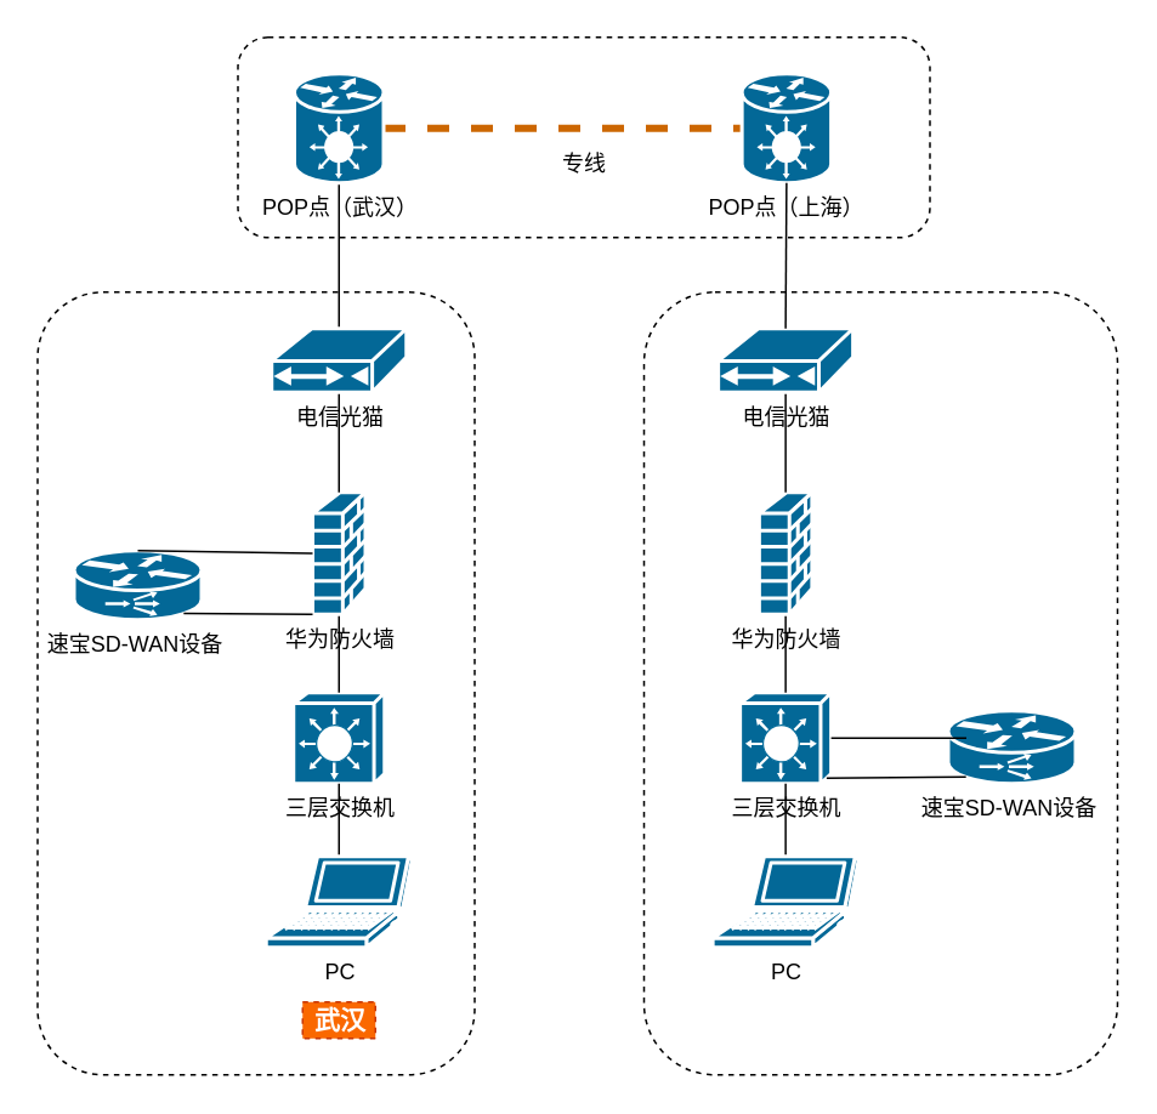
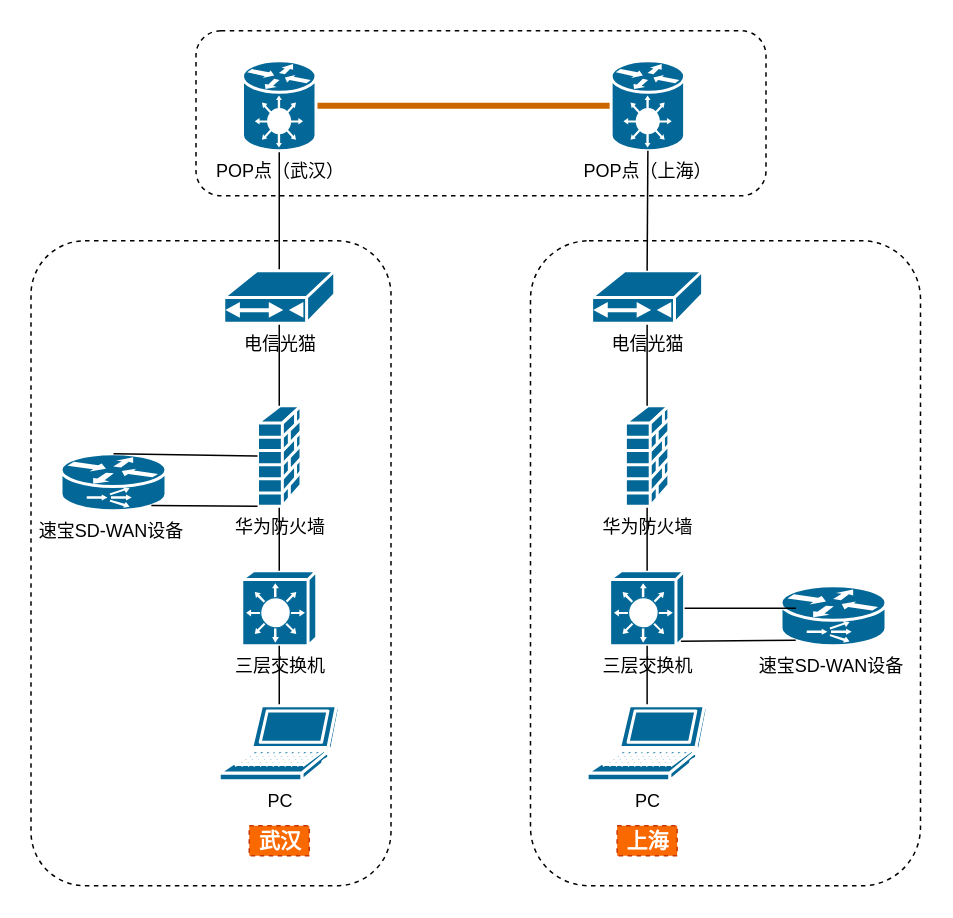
  <mxCell id="0" />
  <mxCell id="1" parent="0" />
  <mxCell id="2" value="" style="rounded=1;whiteSpace=wrap;html=1;dashed=1;" parent="1" vertex="1"><mxGeometry x="130" y="20" width="380" height="110" as="geometry" /></mxCell>
  <mxCell id="3" value="" style="rounded=1;whiteSpace=wrap;html=1;dashed=1;" parent="1" vertex="1"><mxGeometry x="20" y="160" width="240" height="430" as="geometry" /></mxCell>
  <mxCell id="4" value="三层交换机" style="shape=mxgraph.cisco.switches.layer_3_switch;html=1;pointerEvents=1;dashed=0;fillColor=#036897;strokeColor=#ffffff;strokeWidth=2;verticalLabelPosition=bottom;verticalAlign=top;align=center;outlineConnect=0;" parent="1" vertex="1"><mxGeometry x="160.5" y="380" width="50" height="50" as="geometry" /></mxCell>
  <mxCell id="5" style="rounded=1;orthogonalLoop=1;jettySize=auto;html=1;exitX=0.5;exitY=1;exitDx=0;exitDy=0;exitPerimeter=0;entryX=0.5;entryY=0;entryDx=0;entryDy=0;entryPerimeter=0;endArrow=none;endFill=0;startArrow=none;startFill=0;" parent="1" source="6" target="4" edge="1"><mxGeometry relative="1" as="geometry" /></mxCell>
  <mxCell id="6" value="华为防火墙" style="shape=mxgraph.cisco.security.firewall;html=1;pointerEvents=1;dashed=0;fillColor=#036897;strokeColor=#ffffff;strokeWidth=2;verticalLabelPosition=bottom;verticalAlign=top;align=center;outlineConnect=0;" parent="1" vertex="1"><mxGeometry x="171" y="270" width="29" height="67" as="geometry" /></mxCell>
  <mxCell id="7" style="edgeStyle=none;rounded=1;orthogonalLoop=1;jettySize=auto;html=1;exitX=0.5;exitY=0;exitDx=0;exitDy=0;exitPerimeter=0;entryX=0.5;entryY=1;entryDx=0;entryDy=0;entryPerimeter=0;startArrow=none;startFill=0;endArrow=none;endFill=0;" parent="1" source="6" target="11" edge="1"><mxGeometry relative="1" as="geometry" /></mxCell>
  <mxCell id="8" value="速宝SD-WAN设备&amp;nbsp;" style="shape=mxgraph.cisco.routers.content_service_router;html=1;pointerEvents=1;dashed=0;fillColor=#036897;strokeColor=#ffffff;strokeWidth=2;verticalLabelPosition=bottom;verticalAlign=top;align=center;outlineConnect=0;" parent="1" vertex="1"><mxGeometry x="40" y="302" width="70" height="38" as="geometry" /></mxCell>
  <mxCell id="9" style="rounded=1;orthogonalLoop=1;jettySize=auto;html=1;exitX=0;exitY=0.5;exitDx=0;exitDy=0;exitPerimeter=0;endArrow=none;endFill=0;startArrow=none;startFill=0;entryX=0.5;entryY=0;entryDx=0;entryDy=0;entryPerimeter=0;" parent="1" source="6" target="8" edge="1"><mxGeometry relative="1" as="geometry"><mxPoint x="195.5" y="347" as="sourcePoint" /><mxPoint x="195.5" y="400" as="targetPoint" /></mxGeometry></mxCell>
  <mxCell id="10" style="edgeStyle=none;rounded=1;orthogonalLoop=1;jettySize=auto;html=1;exitX=0.5;exitY=0;exitDx=0;exitDy=0;exitPerimeter=0;entryX=0.5;entryY=1;entryDx=0;entryDy=0;entryPerimeter=0;startArrow=none;startFill=0;endArrow=none;endFill=0;" parent="1" source="11" target="15" edge="1"><mxGeometry relative="1" as="geometry" /></mxCell>
  <mxCell id="11" value="电信光猫" style="shape=mxgraph.cisco.modems_and_phones.cable_modem;html=1;pointerEvents=1;dashed=0;fillColor=#036897;strokeColor=#ffffff;strokeWidth=2;verticalLabelPosition=bottom;verticalAlign=top;align=center;outlineConnect=0;" parent="1" vertex="1"><mxGeometry x="148.5" y="180" width="74" height="35" as="geometry" /></mxCell>
  <mxCell id="12" style="edgeStyle=none;rounded=1;orthogonalLoop=1;jettySize=auto;html=1;entryX=0.5;entryY=1;entryDx=0;entryDy=0;entryPerimeter=0;startArrow=none;startFill=0;endArrow=none;endFill=0;" parent="1" source="13" target="4" edge="1"><mxGeometry relative="1" as="geometry" /></mxCell>
  <mxCell id="13" value="PC" style="shape=mxgraph.cisco.computers_and_peripherals.laptop;html=1;pointerEvents=1;dashed=0;fillColor=#036897;strokeColor=#ffffff;strokeWidth=2;verticalLabelPosition=bottom;verticalAlign=top;align=center;outlineConnect=0;" parent="1" vertex="1"><mxGeometry x="145.5" y="470" width="80" height="50" as="geometry" /></mxCell>
- <mxCell id="14" style="edgeStyle=none;orthogonalLoop=1;jettySize=auto;html=1;entryX=0;entryY=0.5;entryDx=0;entryDy=0;entryPerimeter=0;startArrow=none;startFill=0;endArrow=none;endFill=0;rounded=1;strokeColor=#CC6600;strokeWidth=4;dashed=1;" parent="1" source="15" target="17" edge="1"><mxGeometry relative="1" as="geometry" /></mxCell>
+ <mxCell id="14" style="edgeStyle=none;orthogonalLoop=1;jettySize=auto;html=1;entryX=0;entryY=0.5;entryDx=0;entryDy=0;entryPerimeter=0;startArrow=none;startFill=0;endArrow=none;endFill=0;rounded=1;strokeColor=#CC6600;strokeWidth=4;" parent="1" source="15" target="17" edge="1"><mxGeometry relative="1" as="geometry" /></mxCell>
  <mxCell id="15" value="POP点（武汉）" style="shape=mxgraph.cisco.hubs_and_gateways.generic_gateway;html=1;pointerEvents=1;dashed=0;fillColor=#036897;strokeColor=#ffffff;strokeWidth=2;verticalLabelPosition=bottom;verticalAlign=top;align=center;outlineConnect=0;" parent="1" vertex="1"><mxGeometry x="161" y="40" width="49" height="60" as="geometry" /></mxCell>
  <mxCell id="16" style="edgeStyle=none;rounded=1;orthogonalLoop=1;jettySize=auto;html=1;exitX=0.5;exitY=0;exitDx=0;exitDy=0;startArrow=none;startFill=0;endArrow=none;endFill=0;" parent="1" source="3" target="3" edge="1"><mxGeometry relative="1" as="geometry" /></mxCell>
  <mxCell id="17" value="POP点（上海）" style="shape=mxgraph.cisco.hubs_and_gateways.generic_gateway;html=1;pointerEvents=1;dashed=0;fillColor=#036897;strokeColor=#ffffff;strokeWidth=2;verticalLabelPosition=bottom;verticalAlign=top;align=center;outlineConnect=0;" parent="1" vertex="1"><mxGeometry x="406.75" y="40" width="49" height="60" as="geometry" /></mxCell>
- <mxCell id="18" value="专线" style="text;html=1;align=center;verticalAlign=middle;resizable=0;points=[];autosize=1;" parent="1" vertex="1"><mxGeometry x="300" y="80" width="40" height="20" as="geometry" /></mxCell>
  <mxCell id="19" value="&lt;span style=&quot;font-size: 14px&quot;&gt;武汉&lt;/span&gt;" style="text;html=1;resizable=0;autosize=1;align=center;verticalAlign=middle;points=[];fillColor=#fa6800;strokeColor=#C73500;rounded=0;dashed=1;fontColor=#ffffff;fontStyle=1" parent="1" vertex="1"><mxGeometry x="165.5" y="550" width="40" height="20" as="geometry" /></mxCell>
  <mxCell id="20" style="rounded=1;orthogonalLoop=1;jettySize=auto;html=1;exitX=0;exitY=1;exitDx=0;exitDy=0;exitPerimeter=0;endArrow=none;endFill=0;startArrow=none;startFill=0;entryX=0.86;entryY=0.91;entryDx=0;entryDy=0;entryPerimeter=0;" parent="1" source="6" target="8" edge="1"><mxGeometry relative="1" as="geometry"><mxPoint x="160.5" y="346.95" as="sourcePoint" /><mxPoint x="65" y="303.042" as="targetPoint" /></mxGeometry></mxCell>
  <mxCell id="21" value="" style="rounded=1;whiteSpace=wrap;html=1;dashed=1;" parent="1" vertex="1"><mxGeometry x="353" y="160" width="260" height="430" as="geometry" /></mxCell>
  <mxCell id="22" value="三层交换机" style="shape=mxgraph.cisco.switches.layer_3_switch;html=1;pointerEvents=1;dashed=0;fillColor=#036897;strokeColor=#ffffff;strokeWidth=2;verticalLabelPosition=bottom;verticalAlign=top;align=center;outlineConnect=0;" parent="1" vertex="1"><mxGeometry x="405.75" y="380" width="50" height="50" as="geometry" /></mxCell>
  <mxCell id="23" style="rounded=1;orthogonalLoop=1;jettySize=auto;html=1;exitX=0.5;exitY=1;exitDx=0;exitDy=0;exitPerimeter=0;entryX=0.5;entryY=0;entryDx=0;entryDy=0;entryPerimeter=0;endArrow=none;endFill=0;startArrow=none;startFill=0;" parent="1" source="24" target="22" edge="1"><mxGeometry relative="1" as="geometry" /></mxCell>
  <mxCell id="24" value="华为防火墙" style="shape=mxgraph.cisco.security.firewall;html=1;pointerEvents=1;dashed=0;fillColor=#036897;strokeColor=#ffffff;strokeWidth=2;verticalLabelPosition=bottom;verticalAlign=top;align=center;outlineConnect=0;" parent="1" vertex="1"><mxGeometry x="416.25" y="270" width="29" height="67" as="geometry" /></mxCell>
  <mxCell id="25" style="edgeStyle=none;rounded=1;orthogonalLoop=1;jettySize=auto;html=1;exitX=0.5;exitY=0;exitDx=0;exitDy=0;exitPerimeter=0;entryX=0.5;entryY=1;entryDx=0;entryDy=0;entryPerimeter=0;startArrow=none;startFill=0;endArrow=none;endFill=0;" parent="1" source="24" target="28" edge="1"><mxGeometry relative="1" as="geometry" /></mxCell>
  <mxCell id="26" value="速宝SD-WAN设备&amp;nbsp;" style="shape=mxgraph.cisco.routers.content_service_router;html=1;pointerEvents=1;dashed=0;fillColor=#036897;strokeColor=#ffffff;strokeWidth=2;verticalLabelPosition=bottom;verticalAlign=top;align=center;outlineConnect=0;" parent="1" vertex="1"><mxGeometry x="520" y="390" width="70" height="40" as="geometry" /></mxCell>
  <mxCell id="27" style="rounded=1;orthogonalLoop=1;jettySize=auto;html=1;endArrow=none;endFill=0;startArrow=none;startFill=0;exitX=1;exitY=0.5;exitDx=0;exitDy=0;exitPerimeter=0;" parent="1" source="22" edge="1"><mxGeometry relative="1" as="geometry"><mxPoint x="470" y="400" as="sourcePoint" /><mxPoint x="530" y="405" as="targetPoint" /></mxGeometry></mxCell>
  <mxCell id="28" value="电信光猫" style="shape=mxgraph.cisco.modems_and_phones.cable_modem;html=1;pointerEvents=1;dashed=0;fillColor=#036897;strokeColor=#ffffff;strokeWidth=2;verticalLabelPosition=bottom;verticalAlign=top;align=center;outlineConnect=0;" parent="1" vertex="1"><mxGeometry x="393.75" y="180" width="74" height="35" as="geometry" /></mxCell>
  <mxCell id="29" style="edgeStyle=none;rounded=1;orthogonalLoop=1;jettySize=auto;html=1;entryX=0.5;entryY=1;entryDx=0;entryDy=0;entryPerimeter=0;startArrow=none;startFill=0;endArrow=none;endFill=0;" parent="1" source="30" target="22" edge="1"><mxGeometry relative="1" as="geometry" /></mxCell>
  <mxCell id="30" value="PC" style="shape=mxgraph.cisco.computers_and_peripherals.laptop;html=1;pointerEvents=1;dashed=0;fillColor=#036897;strokeColor=#ffffff;strokeWidth=2;verticalLabelPosition=bottom;verticalAlign=top;align=center;outlineConnect=0;" parent="1" vertex="1"><mxGeometry x="390.75" y="470" width="80" height="50" as="geometry" /></mxCell>
  <mxCell id="31" style="edgeStyle=none;rounded=1;orthogonalLoop=1;jettySize=auto;html=1;exitX=0.5;exitY=0;exitDx=0;exitDy=0;startArrow=none;startFill=0;endArrow=none;endFill=0;" parent="1" edge="1"><mxGeometry relative="1" as="geometry"><mxPoint x="485.25" y="160" as="sourcePoint" /><mxPoint x="485.25" y="160" as="targetPoint" /></mxGeometry></mxCell>
+ <mxCell id="32" value="&lt;span style=&quot;font-size: 14px&quot;&gt;上海&lt;/span&gt;" style="text;html=1;resizable=0;autosize=1;align=center;verticalAlign=middle;points=[];fillColor=#fa6800;strokeColor=#C73500;rounded=0;dashed=1;fontColor=#ffffff;fontStyle=1" parent="1" vertex="1"><mxGeometry x="410.75" y="550" width="40" height="20" as="geometry" /></mxCell>
  <mxCell id="33" style="rounded=1;orthogonalLoop=1;jettySize=auto;html=1;endArrow=none;endFill=0;startArrow=none;startFill=0;entryX=0.14;entryY=0.91;entryDx=0;entryDy=0;entryPerimeter=0;exitX=0.95;exitY=0.94;exitDx=0;exitDy=0;exitPerimeter=0;" parent="1" source="22" target="26" edge="1"><mxGeometry relative="1" as="geometry"><mxPoint x="450" y="337" as="sourcePoint" /><mxPoint x="310.25" y="303.042" as="targetPoint" /></mxGeometry></mxCell>
  <mxCell id="34" style="edgeStyle=none;rounded=1;orthogonalLoop=1;jettySize=auto;html=1;exitX=0.5;exitY=0;exitDx=0;exitDy=0;exitPerimeter=0;entryX=0.5;entryY=1;entryDx=0;entryDy=0;entryPerimeter=0;startArrow=none;startFill=0;endArrow=none;endFill=0;" parent="1" source="28" target="17" edge="1"><mxGeometry relative="1" as="geometry"><mxPoint x="433.91" y="170" as="sourcePoint" /><mxPoint x="433.91" y="90" as="targetPoint" /></mxGeometry></mxCell>
